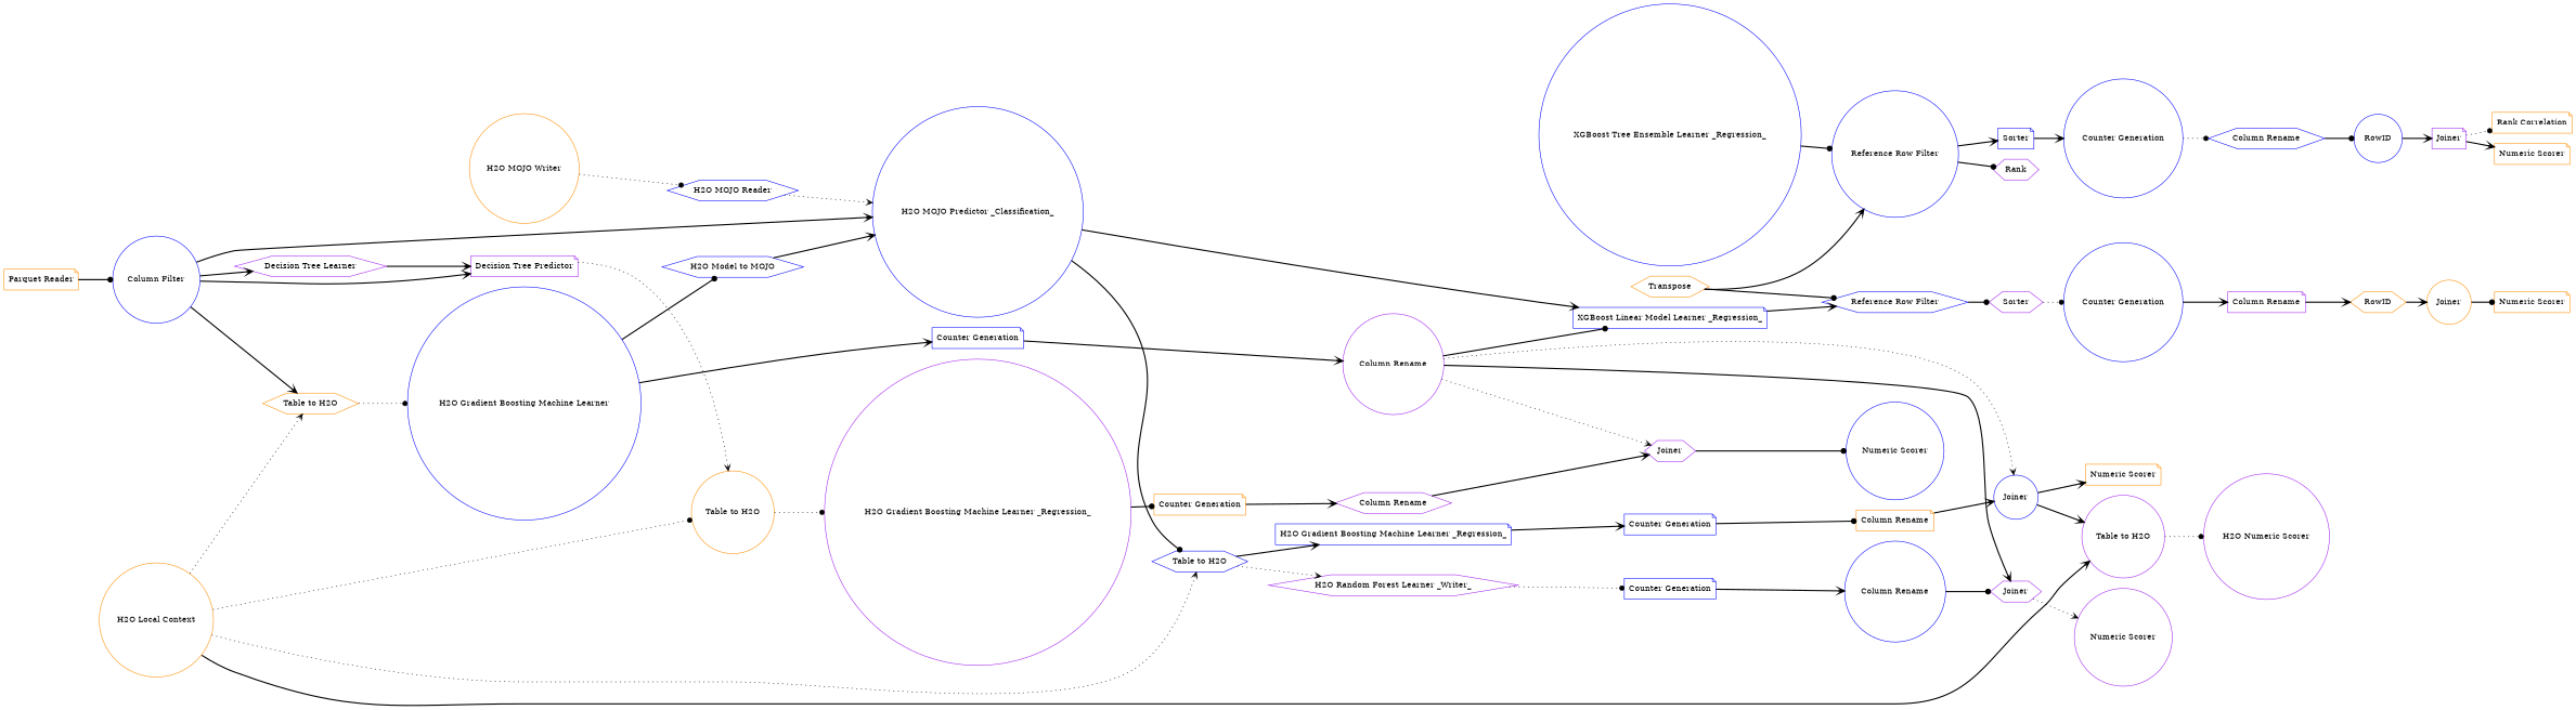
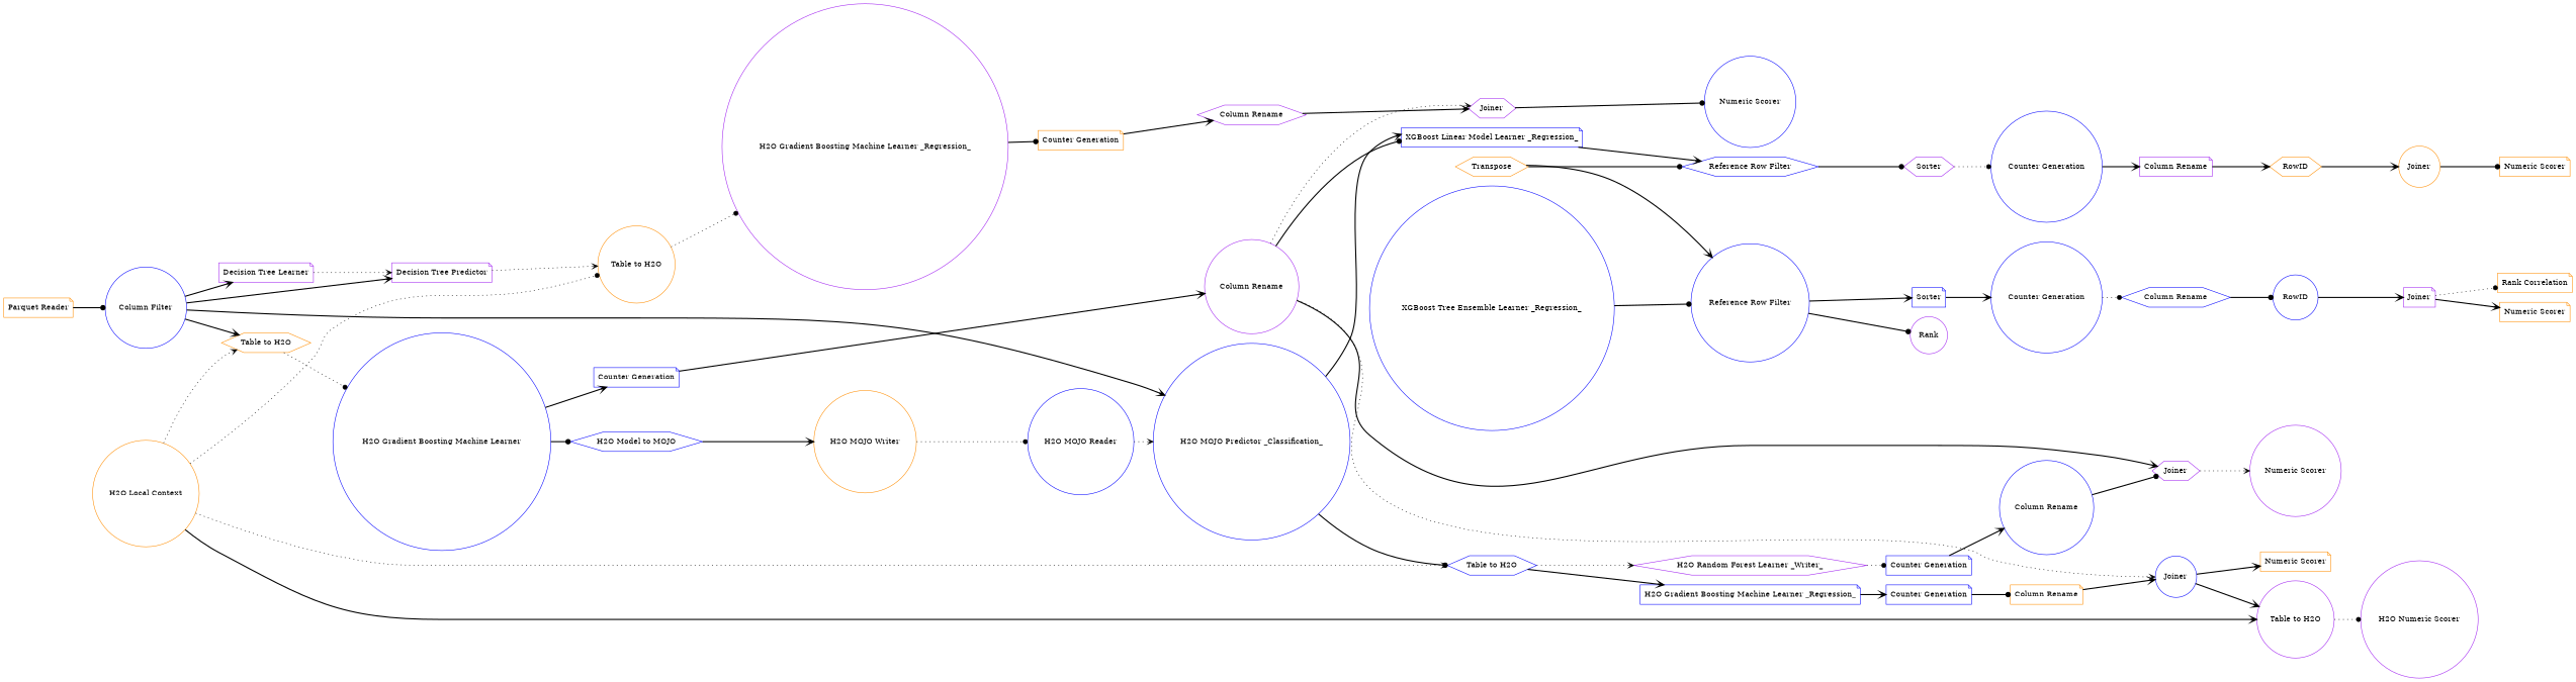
  digraph {
    rankdir=LR
    node [color=blue shape=circle]
    edge [arrowhead=vee style=bold]
    n1 [label="Counter Generation" shape=note]
    n2 [color=purple label="Column Rename"]
    n3 [color=purple label=Joiner shape=hexagon]
    n4 [label="XGBoost Linear Model Learner _Regression_" shape=note]
    n5 [color=purple label=Joiner shape=hexagon]
    n6 [label=Joiner]
    n7 [label="Numeric Scorer"]
    n8 [label="Reference Row Filter" shape=hexagon]
    n9 [color=purple label="Numeric Scorer"]
    n10 [color=purple label="Table to H2O"]
    n11 [color=darkorange label="Numeric Scorer" shape=note]
    n12 [label="Column Filter"]
    n13 [color=purple label="Decision Tree Predictor" shape=note]
    n14 [label="H2O MOJO Predictor _Classification_"]
    n15 [color=darkorange label="Table to H2O" shape=hexagon]
-   n16 [color=purple label="Decision Tree Learner" shape=hexagon]
+   n16 [color=purple label="Decision Tree Learner" shape=note]
    n17 [color=darkorange label="Table to H2O"]
    n18 [label="Table to H2O" shape=hexagon]
    n19 [label="H2O Gradient Boosting Machine Learner"]
    n20 [color=purple label="H2O Gradient Boosting Machine Learner _Regression_"]
    n21 [color=purple label="H2O Random Forest Learner _Writer_" shape=hexagon]
    n22 [label="Counter Generation" shape=note]
    n23 [label="Column Rename"]
    n24 [label=Sorter shape=note]
    n25 [label="Counter Generation"]
    n26 [label="Column Rename" shape=hexagon]
    n27 [label=RowID]
    n28 [color=darkorange label="Counter Generation" shape=note]
    n29 [color=purple label="Column Rename" shape=hexagon]
    n30 [label="H2O Model to MOJO" shape=hexagon]
    n31 [color=darkorange label="H2O MOJO Writer"]
-   n32 [label="H2O MOJO Reader" shape=hexagon]
+   n32 [label="H2O MOJO Reader"]
    n33 [label="H2O Gradient Boosting Machine Learner _Regression_" shape=note]
    n34 [label="Counter Generation" shape=note]
    n35 [color=purple label=Joiner shape=note]
    n36 [color=darkorange label="Numeric Scorer" shape=note]
    n37 [color=darkorange label="Rank Correlation" shape=note]
    n38 [color=darkorange label=RowID shape=hexagon]
    n39 [color=darkorange label=Joiner]
    n40 [color=darkorange label="Numeric Scorer" shape=note]
    n41 [color=darkorange label="Column Rename" shape=note]
    n42 [color=darkorange label="H2O Local Context"]
    n43 [color=purple label="H2O Numeric Scorer"]
    n44 [color=darkorange label=Transpose shape=hexagon]
    n45 [label="Reference Row Filter"]
-   n46 [color=purple label=Rank shape=hexagon]
+   n46 [color=purple label=Rank]
    n47 [color=purple label=Sorter shape=hexagon]
    n48 [label="Counter Generation"]
    n49 [color=purple label="Column Rename" shape=note]
    n50 [label="XGBoost Tree Ensemble Learner _Regression_"]
    n51 [color=darkorange label="Parquet Reader" shape=note]
    n1 -> n2
    n2 -> n3 [style=dotted]
    n2 -> n4 [arrowhead=dot]
    n2 -> n5
    n2 -> n6 [style=dotted]
    n3 -> n7 [arrowhead=dot]
    n4 -> n8
    n5 -> n9 [style=dotted]
    n6 -> n10
    n6 -> n11
    n8 -> n47 [arrowhead=dot]
    n10 -> n43 [arrowhead=dot style=dotted]
    n12 -> n13
    n12 -> n14
    n12 -> n15
    n12 -> n16
    n13 -> n17 [style=dotted]
    n14 -> n4
    n14 -> n18 [arrowhead=dot]
    n15 -> n19 [arrowhead=dot style=dotted]
-   n16 -> n13
+   n16 -> n13 [style=dotted]
    n17 -> n20 [arrowhead=dot style=dotted]
    n18 -> n21 [style=dotted]
    n18 -> n33
    n19 -> n1
    n19 -> n30 [arrowhead=dot]
    n20 -> n28 [arrowhead=dot]
    n21 -> n22 [arrowhead=dot style=dotted]
    n22 -> n23
    n23 -> n5 [arrowhead=dot]
    n24 -> n25
    n25 -> n26 [arrowhead=dot style=dotted]
    n26 -> n27 [arrowhead=dot]
    n27 -> n35
    n28 -> n29
    n29 -> n3
-   n30 -> n14
+   n30 -> n31
    n31 -> n32 [arrowhead=dot style=dotted]
    n32 -> n14 [style=dotted]
    n33 -> n34
    n34 -> n41 [arrowhead=dot]
    n35 -> n36
    n35 -> n37 [arrowhead=dot style=dotted]
    n38 -> n39
    n39 -> n40 [arrowhead=dot]
    n41 -> n6
    n42 -> n10
    n42 -> n15 [style=dotted]
    n42 -> n17 [arrowhead=dot style=dotted]
    n42 -> n18 [style=dotted]
    n44 -> n8 [arrowhead=dot]
    n44 -> n45
    n45 -> n24
    n45 -> n46 [arrowhead=dot]
    n47 -> n48 [arrowhead=dot style=dotted]
    n48 -> n49
    n49 -> n38
    n50 -> n45 [arrowhead=dot]
    n51 -> n12 [arrowhead=dot]
  }
